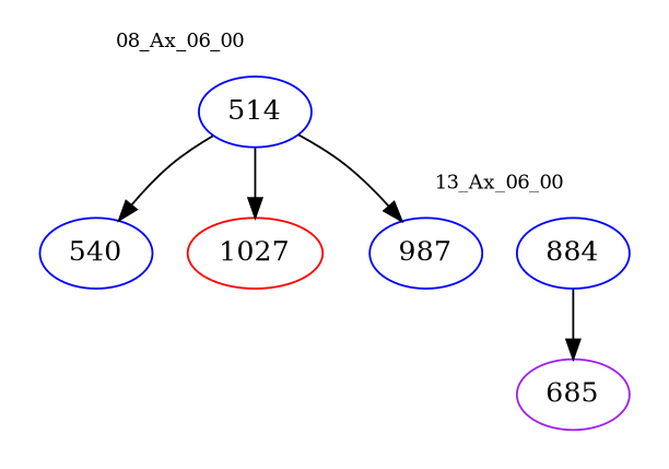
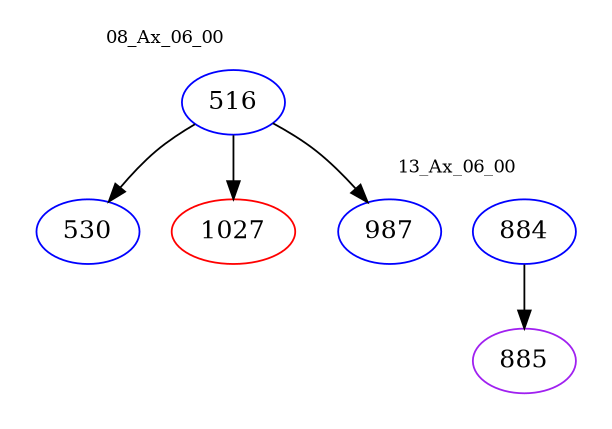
  digraph {
    node [color=blue]
    edge [color=black]
-   n1 [label=514]
-   n2 [label=540]
+   n1 [label=516]
+   n2 [label=530]
    n3 [color=red label=1027]
    n4 [label=884]
-   n5 [color=purple label=685]
+   n5 [color=purple label=885]
    n6 [label=987]
    subgraph cluster_1 {
      color=white
      fontsize=10
      label="08_Ax_06_00"
      n1
      n2
      n3
    }
    subgraph cluster_2 {
      color=white
      fontsize=10
      label="13_Ax_06_00"
      n4
      n5
      n6
    }
    n1 -> n2
    n1 -> n3
    n1 -> n6
    n4 -> n5
  }
